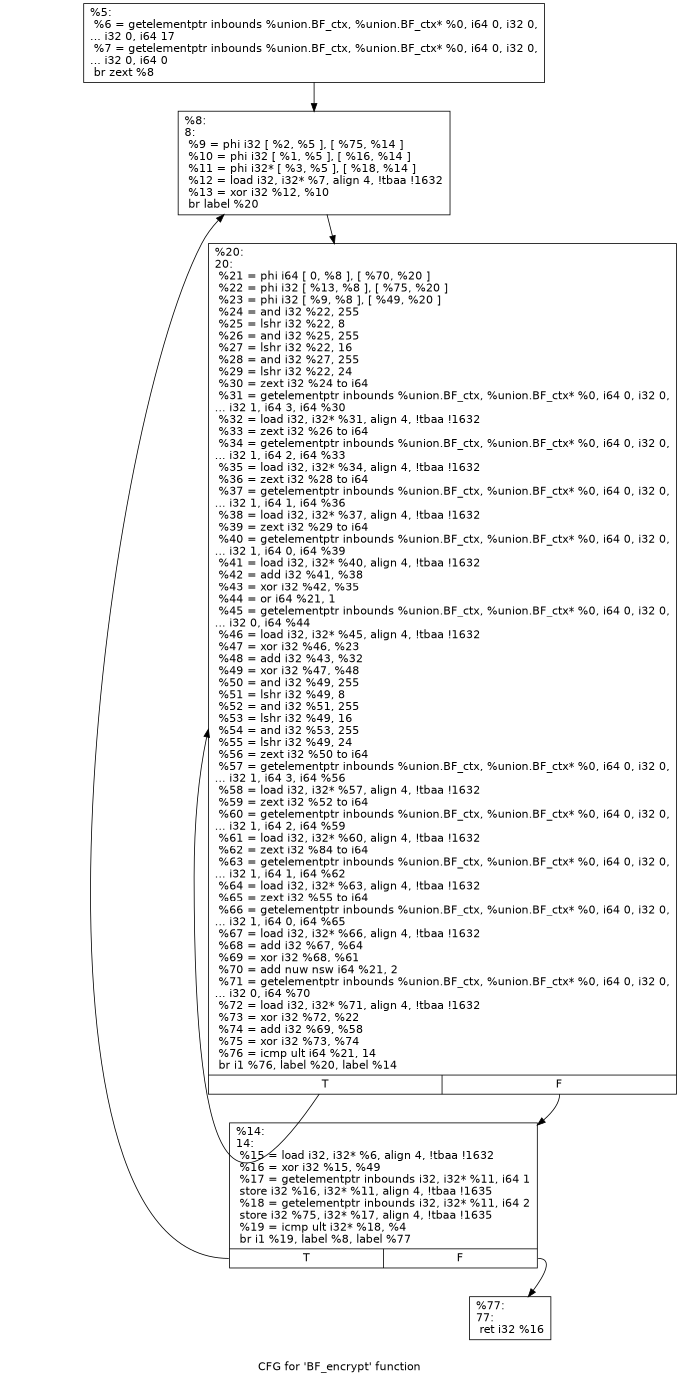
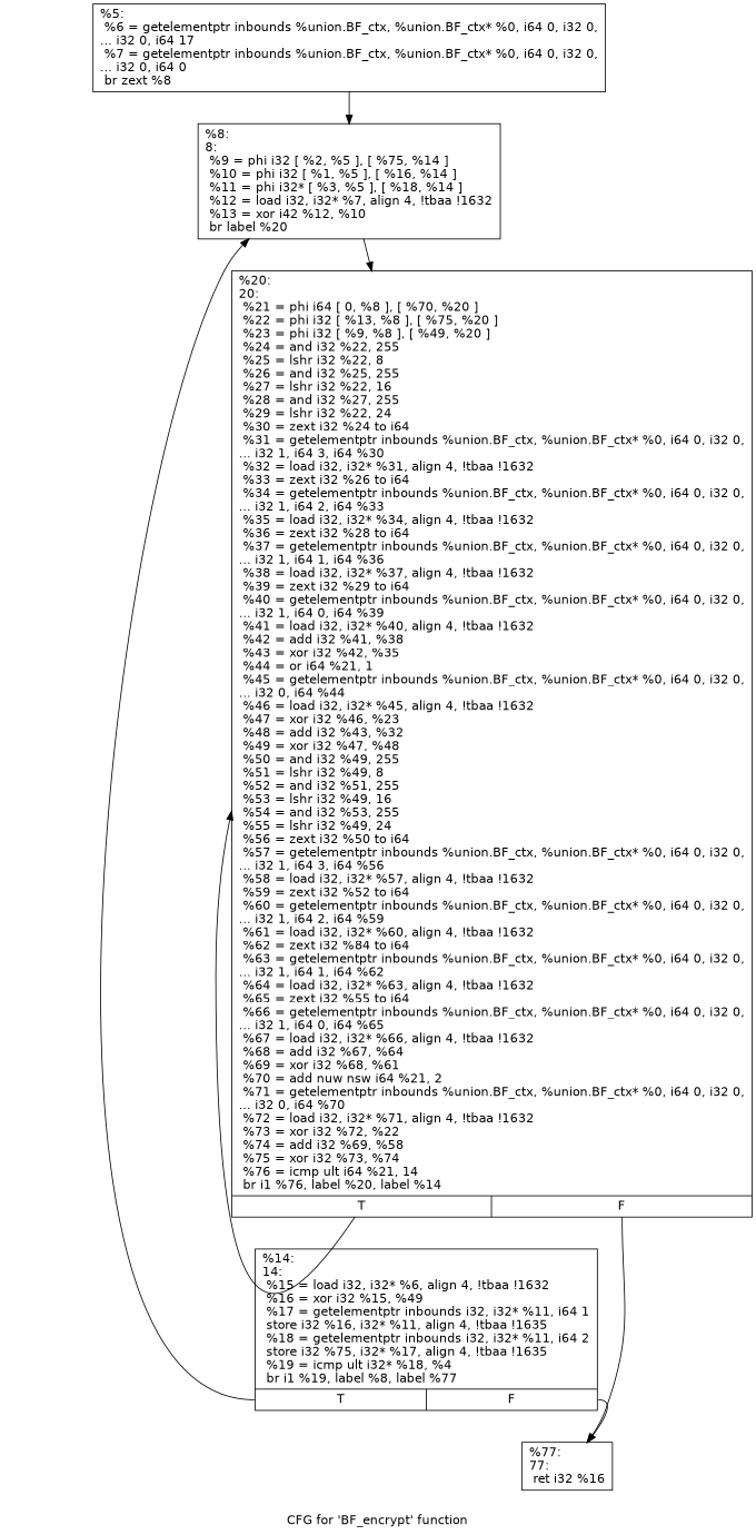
  digraph {
    fontname="DejaVu Sans"
    label="CFG for 'BF_encrypt' function"
    node [fontname="DejaVu Sans" shape=record]
    edge [fontname="DejaVu Sans"]
    n1 [label="{%5:\l  %6 = getelementptr inbounds %union.BF_ctx, %union.BF_ctx* %0, i64 0, i32 0,\l... i32 0, i64 17\l  %7 = getelementptr inbounds %union.BF_ctx, %union.BF_ctx* %0, i64 0, i32 0,\l... i32 0, i64 0\l  br zext %8\l}"]
-   n2 [label="{%8:\l8:                                                \l  %9 = phi i32 [ %2, %5 ], [ %75, %14 ]\l  %10 = phi i32 [ %1, %5 ], [ %16, %14 ]\l  %11 = phi i32* [ %3, %5 ], [ %18, %14 ]\l  %12 = load i32, i32* %7, align 4, !tbaa !1632\l  %13 = xor i32 %12, %10\l  br label %20\l}"]
+   n2 [label="{%8:\l8:                                                \l  %9 = phi i32 [ %2, %5 ], [ %75, %14 ]\l  %10 = phi i32 [ %1, %5 ], [ %16, %14 ]\l  %11 = phi i32* [ %3, %5 ], [ %18, %14 ]\l  %12 = load i32, i32* %7, align 4, !tbaa !1632\l  %13 = xor i42 %12, %10\l  br label %20\l}"]
    n3 [label="{%20:\l20:                                               \l  %21 = phi i64 [ 0, %8 ], [ %70, %20 ]\l  %22 = phi i32 [ %13, %8 ], [ %75, %20 ]\l  %23 = phi i32 [ %9, %8 ], [ %49, %20 ]\l  %24 = and i32 %22, 255\l  %25 = lshr i32 %22, 8\l  %26 = and i32 %25, 255\l  %27 = lshr i32 %22, 16\l  %28 = and i32 %27, 255\l  %29 = lshr i32 %22, 24\l  %30 = zext i32 %24 to i64\l  %31 = getelementptr inbounds %union.BF_ctx, %union.BF_ctx* %0, i64 0, i32 0,\l... i32 1, i64 3, i64 %30\l  %32 = load i32, i32* %31, align 4, !tbaa !1632\l  %33 = zext i32 %26 to i64\l  %34 = getelementptr inbounds %union.BF_ctx, %union.BF_ctx* %0, i64 0, i32 0,\l... i32 1, i64 2, i64 %33\l  %35 = load i32, i32* %34, align 4, !tbaa !1632\l  %36 = zext i32 %28 to i64\l  %37 = getelementptr inbounds %union.BF_ctx, %union.BF_ctx* %0, i64 0, i32 0,\l... i32 1, i64 1, i64 %36\l  %38 = load i32, i32* %37, align 4, !tbaa !1632\l  %39 = zext i32 %29 to i64\l  %40 = getelementptr inbounds %union.BF_ctx, %union.BF_ctx* %0, i64 0, i32 0,\l... i32 1, i64 0, i64 %39\l  %41 = load i32, i32* %40, align 4, !tbaa !1632\l  %42 = add i32 %41, %38\l  %43 = xor i32 %42, %35\l  %44 = or i64 %21, 1\l  %45 = getelementptr inbounds %union.BF_ctx, %union.BF_ctx* %0, i64 0, i32 0,\l... i32 0, i64 %44\l  %46 = load i32, i32* %45, align 4, !tbaa !1632\l  %47 = xor i32 %46, %23\l  %48 = add i32 %43, %32\l  %49 = xor i32 %47, %48\l  %50 = and i32 %49, 255\l  %51 = lshr i32 %49, 8\l  %52 = and i32 %51, 255\l  %53 = lshr i32 %49, 16\l  %54 = and i32 %53, 255\l  %55 = lshr i32 %49, 24\l  %56 = zext i32 %50 to i64\l  %57 = getelementptr inbounds %union.BF_ctx, %union.BF_ctx* %0, i64 0, i32 0,\l... i32 1, i64 3, i64 %56\l  %58 = load i32, i32* %57, align 4, !tbaa !1632\l  %59 = zext i32 %52 to i64\l  %60 = getelementptr inbounds %union.BF_ctx, %union.BF_ctx* %0, i64 0, i32 0,\l... i32 1, i64 2, i64 %59\l  %61 = load i32, i32* %60, align 4, !tbaa !1632\l  %62 = zext i32 %84 to i64\l  %63 = getelementptr inbounds %union.BF_ctx, %union.BF_ctx* %0, i64 0, i32 0,\l... i32 1, i64 1, i64 %62\l  %64 = load i32, i32* %63, align 4, !tbaa !1632\l  %65 = zext i32 %55 to i64\l  %66 = getelementptr inbounds %union.BF_ctx, %union.BF_ctx* %0, i64 0, i32 0,\l... i32 1, i64 0, i64 %65\l  %67 = load i32, i32* %66, align 4, !tbaa !1632\l  %68 = add i32 %67, %64\l  %69 = xor i32 %68, %61\l  %70 = add nuw nsw i64 %21, 2\l  %71 = getelementptr inbounds %union.BF_ctx, %union.BF_ctx* %0, i64 0, i32 0,\l... i32 0, i64 %70\l  %72 = load i32, i32* %71, align 4, !tbaa !1632\l  %73 = xor i32 %72, %22\l  %74 = add i32 %69, %58\l  %75 = xor i32 %73, %74\l  %76 = icmp ult i64 %21, 14\l  br i1 %76, label %20, label %14\l|{<s0>T|<s1>F}}"]
    n4 [label="{%14:\l14:                                               \l  %15 = load i32, i32* %6, align 4, !tbaa !1632\l  %16 = xor i32 %15, %49\l  %17 = getelementptr inbounds i32, i32* %11, i64 1\l  store i32 %16, i32* %11, align 4, !tbaa !1635\l  %18 = getelementptr inbounds i32, i32* %11, i64 2\l  store i32 %75, i32* %17, align 4, !tbaa !1635\l  %19 = icmp ult i32* %18, %4\l  br i1 %19, label %8, label %77\l|{<s0>T|<s1>F}}"]
    n5 [label="{%77:\l77:                                               \l  ret i32 %16\l}"]
    n1 -> n2
    n2 -> n3
    n3 -> n3 [tailport=s0]
-   n3 -> n4 [tailport=s1]
+   n3 -> n5 [tailport=s1]
    n4 -> n2 [tailport=s0]
    n4 -> n5 [tailport=s1]
  }
